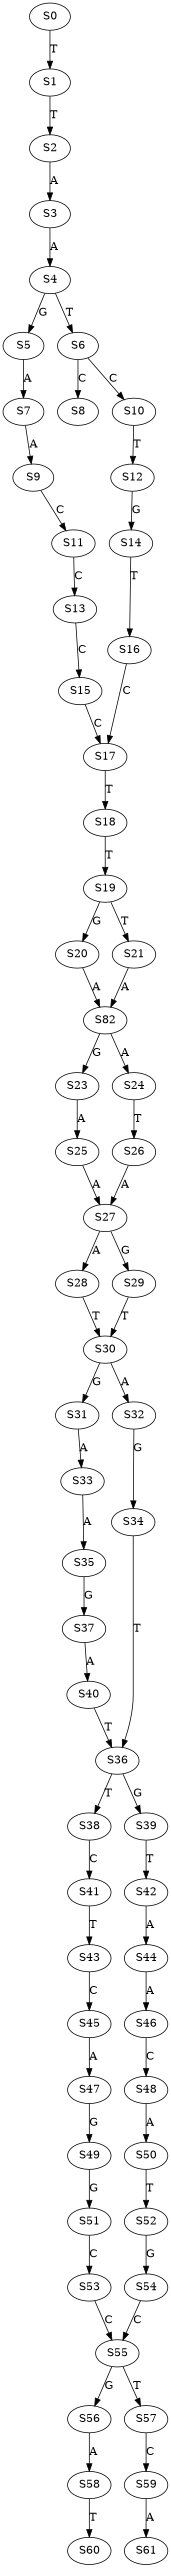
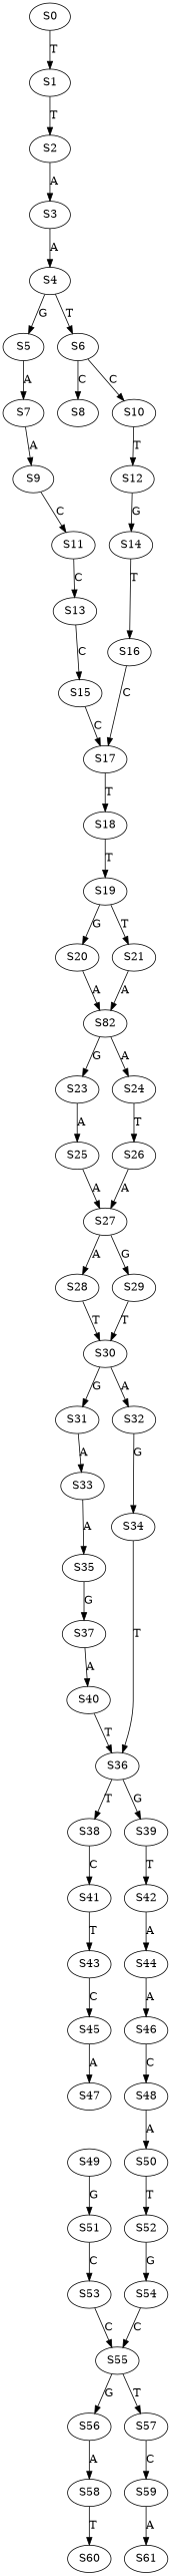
  strict digraph {
    S0
    S1
    S2
    S3
    S4
    S5
    S6
    S7
    S8
    S10
    S9
    S11
    S12
    S13
    S14
    S15
    S16
    S17
    S18
    S19
    S20
    S21
    n23 [label=S82]
    S23
    S24
    S25
    S26
    S27
    S28
    S29
    S30
    S31
    S32
    S33
    S34
    S35
    S36
    S37
    S38
    S39
    S40
    S41
    S42
    S43
    S44
    S45
    S46
    S47
    S48
    S49
    S50
    S51
    S52
    S53
    S54
    S55
    S56
    S57
    S58
    S59
    S60
    S61
    S0 -> S1 [label=T]
    S1 -> S2 [label=T]
    S2 -> S3 [label=A]
    S3 -> S4 [label=A]
    S4 -> S5 [label=G]
    S4 -> S6 [label=T]
    S5 -> S7 [label=A]
    S6 -> S8 [label=C]
    S6 -> S10 [label=C]
    S7 -> S9 [label=A]
    S10 -> S12 [label=T]
    S9 -> S11 [label=C]
    S11 -> S13 [label=C]
    S12 -> S14 [label=G]
    S13 -> S15 [label=C]
    S14 -> S16 [label=T]
    S15 -> S17 [label=C]
    S16 -> S17 [label=C]
    S17 -> S18 [label=T]
    S18 -> S19 [label=T]
    S19 -> S20 [label=G]
    S19 -> S21 [label=T]
    S20 -> n23 [label=A]
    S21 -> n23 [label=A]
    n23 -> S23 [label=G]
    n23 -> S24 [label=A]
    S23 -> S25 [label=A]
    S24 -> S26 [label=T]
    S25 -> S27 [label=A]
    S26 -> S27 [label=A]
    S27 -> S28 [label=A]
    S27 -> S29 [label=G]
    S28 -> S30 [label=T]
    S29 -> S30 [label=T]
    S30 -> S31 [label=G]
    S30 -> S32 [label=A]
    S31 -> S33 [label=A]
    S32 -> S34 [label=G]
    S33 -> S35 [label=A]
    S34 -> S36 [label=T]
    S35 -> S37 [label=G]
    S36 -> S38 [label=T]
    S36 -> S39 [label=G]
    S37 -> S40 [label=A]
    S38 -> S41 [label=C]
    S39 -> S42 [label=T]
    S40 -> S36 [label=T]
    S41 -> S43 [label=T]
    S42 -> S44 [label=A]
    S43 -> S45 [label=C]
    S44 -> S46 [label=A]
    S45 -> S47 [label=A]
    S46 -> S48 [label=C]
-   S47 -> S49 [label=G]
    S48 -> S50 [label=A]
    S49 -> S51 [label=G]
    S50 -> S52 [label=T]
    S51 -> S53 [label=C]
    S52 -> S54 [label=G]
    S53 -> S55 [label=C]
    S54 -> S55 [label=C]
    S55 -> S56 [label=G]
    S55 -> S57 [label=T]
    S56 -> S58 [label=A]
    S57 -> S59 [label=C]
    S58 -> S60 [label=T]
    S59 -> S61 [label=A]
  }
